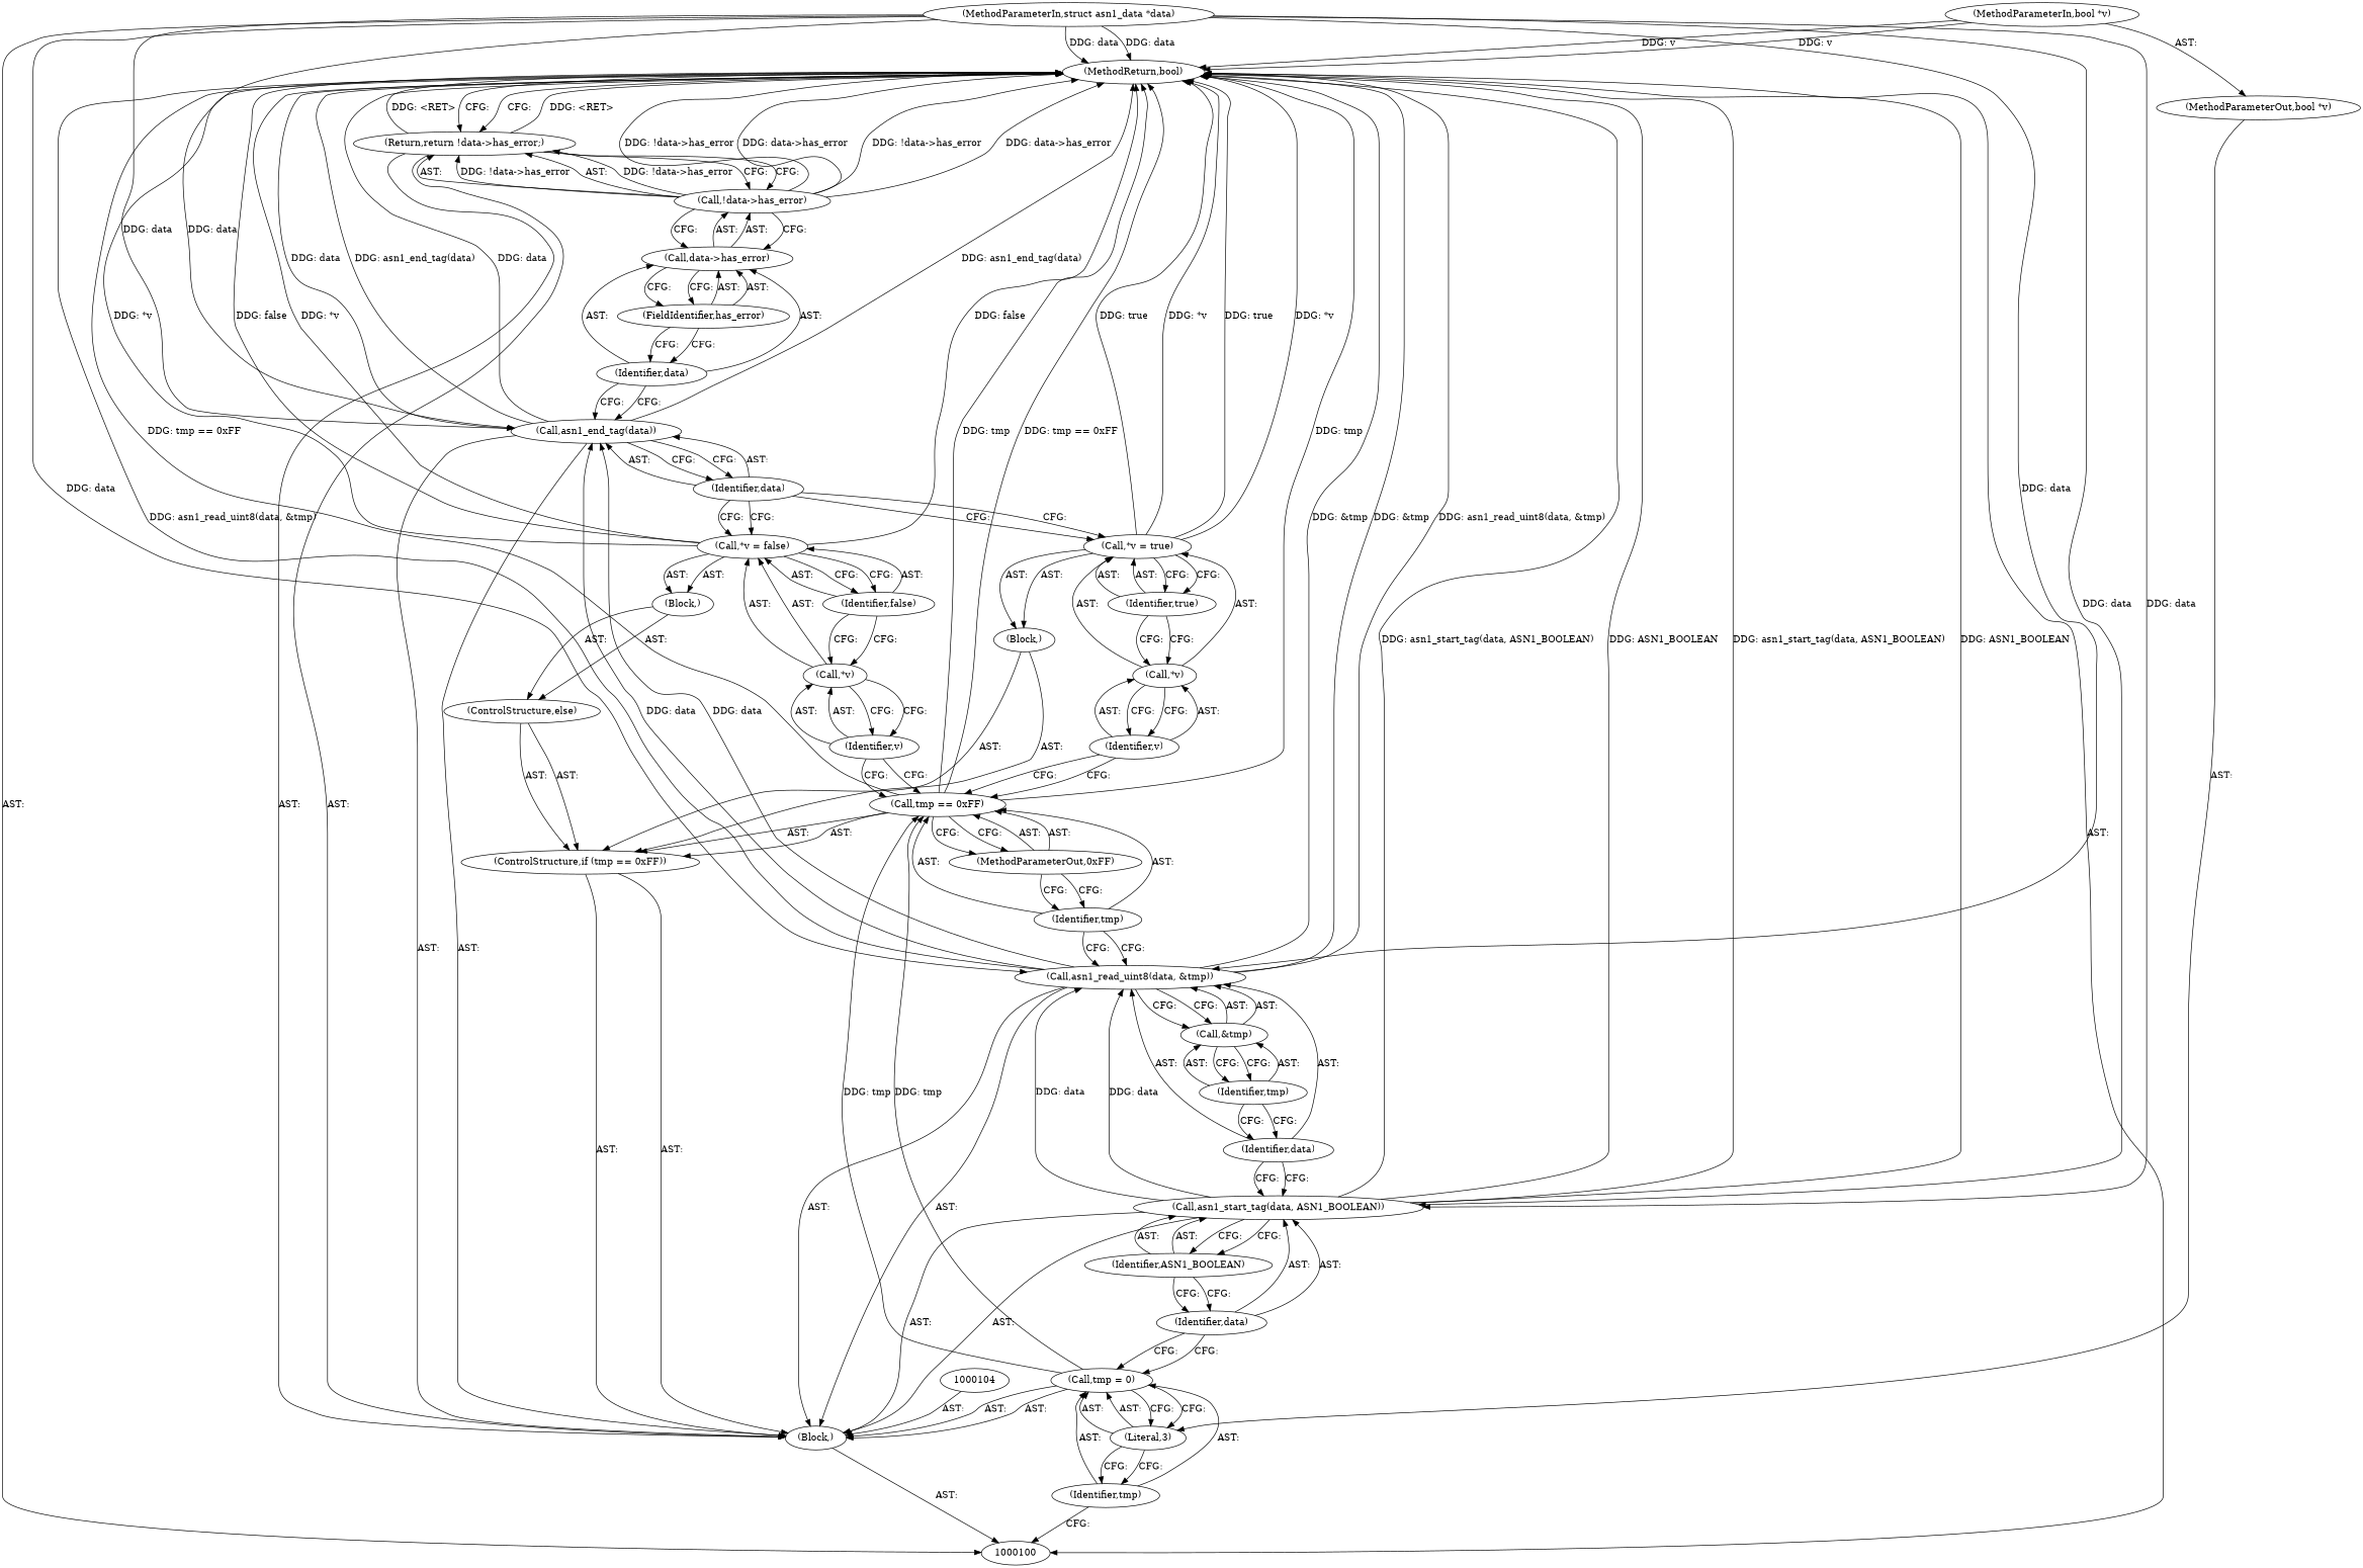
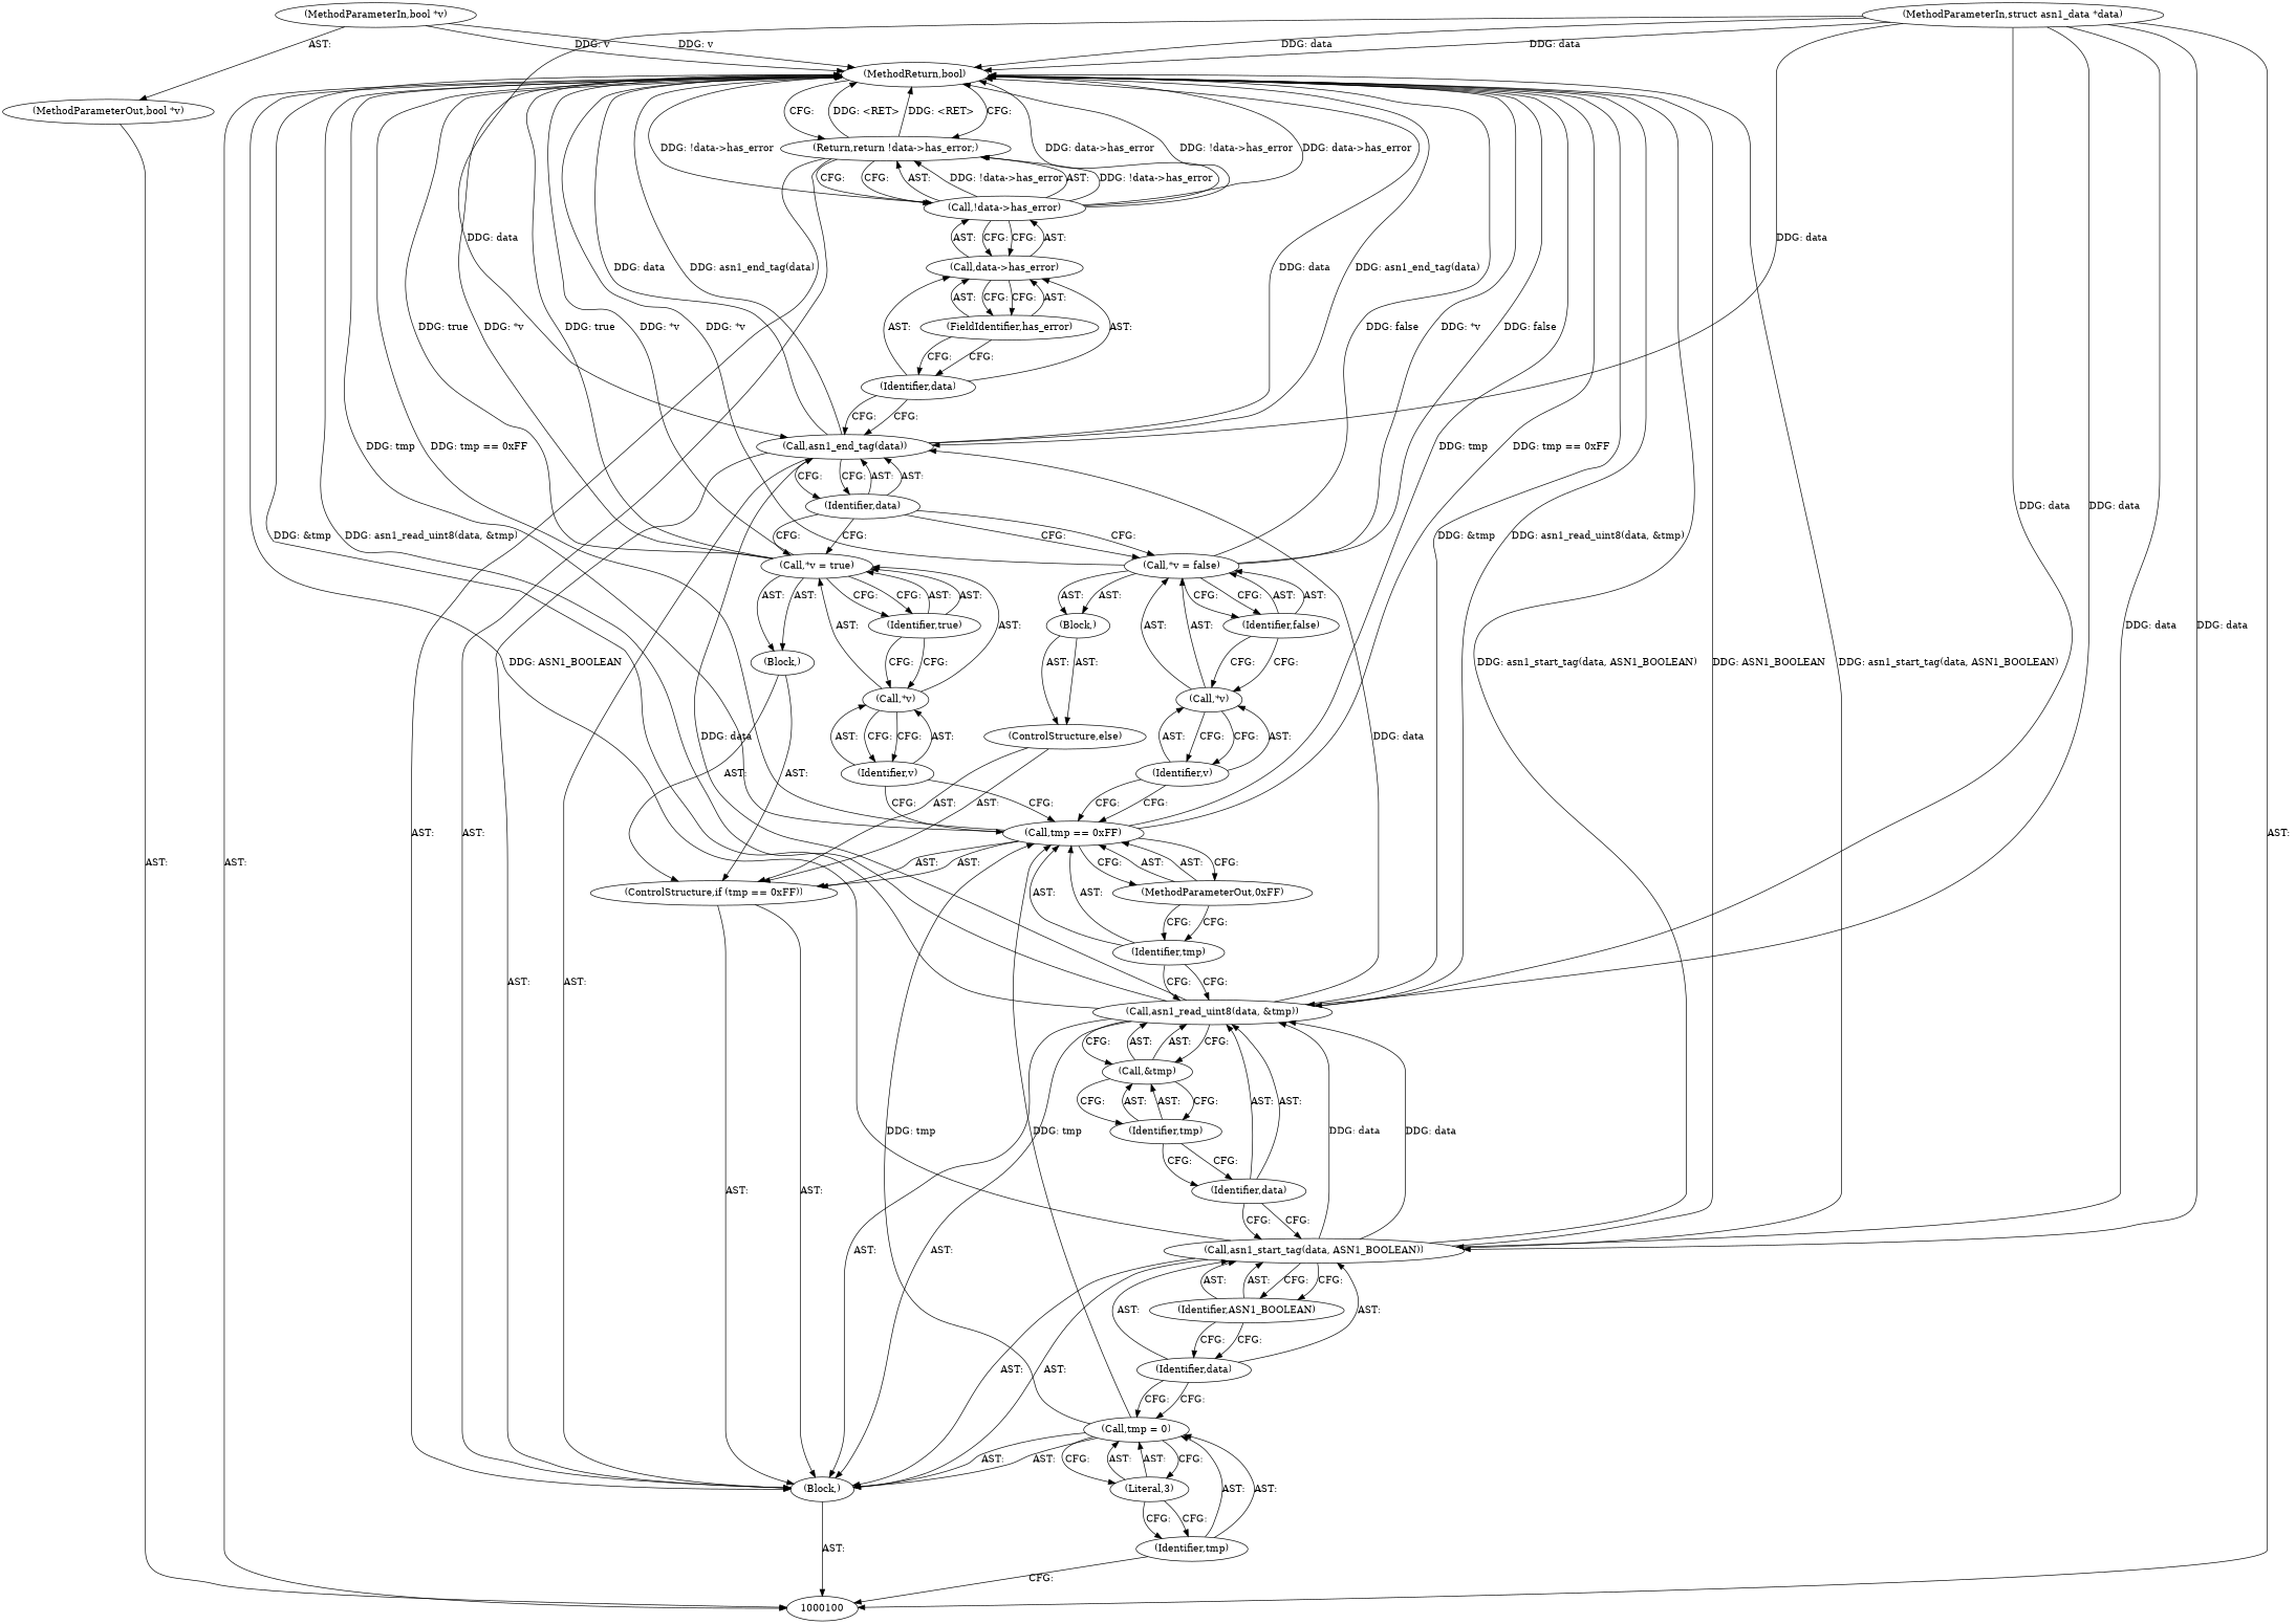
  digraph {
    n1 [label="(MethodReturn,bool)"]
    n2 [label="(Return,return !data->has_error;)"]
    1000100
    n4 [label="(Block,)"]
    n5 [label="(Call,!data->has_error)"]
    n6 [label="(MethodParameterIn,struct asn1_data *data)"]
    n7 [label="(Call,asn1_end_tag(data))"]
    n8 [label="(Call,asn1_start_tag(data, ASN1_BOOLEAN))"]
    n9 [label="(Call,asn1_read_uint8(data, &tmp))"]
    n10 [label="(Identifier,data)"]
    n11 [label="(Identifier,ASN1_BOOLEAN)"]
    n12 [label="(Call,&tmp)"]
    n13 [label="(MethodParameterIn,bool *v)"]
    n14 [label="(MethodParameterOut,bool *v)"]
    n15 [label="(Call,*v = true)"]
    n16 [label="(Call,*v = false)"]
    n17 [label="(Block,)"]
    n18 [label="(Identifier,true)"]
    n19 [label="(Block,)"]
    n20 [label="(Identifier,false)"]
    n21 [label="(Call,data->has_error)"]
    n22 [label="(FieldIdentifier,has_error)"]
    n23 [label="(Identifier,data)"]
    n24 [label="(Call,tmp = 0)"]
    n25 [label="(Literal,3)"]
    n26 [label="(Call,tmp == 0xFF)"]
    n27 [label="(Identifier,tmp)"]
    n28 [label="(MethodParameterOut,0xFF)"]
    n29 [label="(ControlStructure,if (tmp == 0xFF))"]
    n30 [label="(Identifier,data)"]
    n31 [label="(Identifier,data)"]
    n32 [label="(Identifier,tmp)"]
    n33 [label="(Identifier,tmp)"]
    n34 [label="(Call,*v)"]
    n35 [label="(Identifier,v)"]
    n36 [label="(ControlStructure,else)"]
    n37 [label="(Call,*v)"]
    n38 [label="(Identifier,v)"]
-   1000104
    n1 -> n2 [label="CFG: "]
    n1 -> n2 [label="CFG: "]
    n1 -> 1000100 [label="AST: "]
    n2 -> n1 [label="DDG: <RET>"]
    n2 -> n1 [label="DDG: <RET>"]
    n2 -> n4 [label="AST: "]
    n2 -> n4 [label="AST: "]
    n2 -> n5 [label="CFG: "]
    n2 -> n5 [label="CFG: "]
    n4 -> 1000100 [label="AST: "]
    n5 -> n1 [label="DDG: data->has_error"]
    n5 -> n1 [label="DDG: !data->has_error"]
    n5 -> n1 [label="DDG: data->has_error"]
    n5 -> n1 [label="DDG: !data->has_error"]
    n5 -> n2 [label="AST: "]
    n5 -> n2 [label="DDG: !data->has_error"]
    n5 -> n2 [label="AST: "]
    n5 -> n2 [label="DDG: !data->has_error"]
    n5 -> n21 [label="CFG: "]
    n5 -> n21 [label="CFG: "]
    n6 -> n1 [label="DDG: data"]
    n6 -> n1 [label="DDG: data"]
    n6 -> 1000100 [label="AST: "]
    n6 -> n7 [label="DDG: data"]
    n6 -> n7 [label="DDG: data"]
    n6 -> n8 [label="DDG: data"]
    n6 -> n8 [label="DDG: data"]
    n6 -> n9 [label="DDG: data"]
    n6 -> n9 [label="DDG: data"]
    n7 -> n1 [label="DDG: data"]
    n7 -> n1 [label="DDG: asn1_end_tag(data)"]
    n7 -> n1 [label="DDG: data"]
    n7 -> n1 [label="DDG: asn1_end_tag(data)"]
    n7 -> n4 [label="AST: "]
    n7 -> n4 [label="AST: "]
    n7 -> n10 [label="CFG: "]
    n7 -> n10 [label="CFG: "]
    n8 -> n1 [label="DDG: asn1_start_tag(data, ASN1_BOOLEAN)"]
    n8 -> n1 [label="DDG: ASN1_BOOLEAN"]
    n8 -> n1 [label="DDG: asn1_start_tag(data, ASN1_BOOLEAN)"]
    n8 -> n1 [label="DDG: ASN1_BOOLEAN"]
    n8 -> n4 [label="AST: "]
    n8 -> n4 [label="AST: "]
    n8 -> n9 [label="DDG: data"]
    n8 -> n9 [label="DDG: data"]
    n8 -> n11 [label="CFG: "]
    n8 -> n11 [label="CFG: "]
    n9 -> n1 [label="DDG: &tmp"]
    n9 -> n1 [label="DDG: asn1_read_uint8(data, &tmp)"]
    n9 -> n1 [label="DDG: &tmp"]
    n9 -> n1 [label="DDG: asn1_read_uint8(data, &tmp)"]
    n9 -> n4 [label="AST: "]
    n9 -> n4 [label="AST: "]
    n9 -> n7 [label="DDG: data"]
    n9 -> n7 [label="DDG: data"]
    n9 -> n12 [label="CFG: "]
    n9 -> n12 [label="CFG: "]
    n10 -> n7 [label="AST: "]
    n10 -> n7 [label="AST: "]
    n10 -> n15 [label="CFG: "]
    n10 -> n15 [label="CFG: "]
    n10 -> n16 [label="CFG: "]
    n10 -> n16 [label="CFG: "]
    n11 -> n8 [label="AST: "]
    n11 -> n8 [label="AST: "]
    n11 -> n30 [label="CFG: "]
    n11 -> n30 [label="CFG: "]
    n12 -> n9 [label="AST: "]
    n12 -> n9 [label="AST: "]
    n12 -> n32 [label="CFG: "]
    n12 -> n32 [label="CFG: "]
    n13 -> n1 [label="DDG: v"]
    n13 -> n1 [label="DDG: v"]
    n13 -> n14 [label="AST: "]
-   n14 -> n25 [label="AST: "]
+   n14 -> 1000100 [label="AST: "]
    n15 -> n1 [label="DDG: true"]
    n15 -> n1 [label="DDG: *v"]
    n15 -> n1 [label="DDG: true"]
    n15 -> n1 [label="DDG: *v"]
    n15 -> n17 [label="AST: "]
    n15 -> n17 [label="AST: "]
    n15 -> n18 [label="CFG: "]
    n15 -> n18 [label="CFG: "]
    n16 -> n1 [label="DDG: *v"]
    n16 -> n1 [label="DDG: false"]
    n16 -> n1 [label="DDG: *v"]
    n16 -> n1 [label="DDG: false"]
    n16 -> n19 [label="AST: "]
    n16 -> n19 [label="AST: "]
    n16 -> n20 [label="CFG: "]
    n16 -> n20 [label="CFG: "]
    n17 -> n29 [label="AST: "]
    n17 -> n29 [label="AST: "]
    n18 -> n15 [label="AST: "]
    n18 -> n15 [label="AST: "]
    n18 -> n34 [label="CFG: "]
    n18 -> n34 [label="CFG: "]
    n19 -> n36 [label="AST: "]
    n19 -> n36 [label="AST: "]
    n20 -> n16 [label="AST: "]
    n20 -> n16 [label="AST: "]
    n20 -> n37 [label="CFG: "]
    n20 -> n37 [label="CFG: "]
    n21 -> n5 [label="AST: "]
    n21 -> n5 [label="AST: "]
    n21 -> n22 [label="CFG: "]
    n21 -> n22 [label="CFG: "]
    n22 -> n21 [label="AST: "]
    n22 -> n21 [label="AST: "]
    n22 -> n23 [label="CFG: "]
    n22 -> n23 [label="CFG: "]
    n23 -> n7 [label="CFG: "]
    n23 -> n7 [label="CFG: "]
    n23 -> n21 [label="AST: "]
    n23 -> n21 [label="AST: "]
    n24 -> n4 [label="AST: "]
    n24 -> n4 [label="AST: "]
    n24 -> n25 [label="CFG: "]
    n24 -> n25 [label="CFG: "]
    n24 -> n26 [label="DDG: tmp"]
    n24 -> n26 [label="DDG: tmp"]
    n25 -> n24 [label="AST: "]
    n25 -> n24 [label="AST: "]
    n25 -> n27 [label="CFG: "]
    n25 -> n27 [label="CFG: "]
    n26 -> n1 [label="DDG: tmp"]
    n26 -> n1 [label="DDG: tmp == 0xFF"]
    n26 -> n1 [label="DDG: tmp"]
    n26 -> n1 [label="DDG: tmp == 0xFF"]
    n26 -> n28 [label="CFG: "]
    n26 -> n28 [label="CFG: "]
    n26 -> n29 [label="AST: "]
    n26 -> n29 [label="AST: "]
    n27 -> 1000100 [label="CFG: "]
    n27 -> n24 [label="AST: "]
    n27 -> n24 [label="AST: "]
    n28 -> n26 [label="AST: "]
    n28 -> n26 [label="AST: "]
    n28 -> n33 [label="CFG: "]
    n28 -> n33 [label="CFG: "]
    n29 -> n4 [label="AST: "]
    n29 -> n4 [label="AST: "]
    n30 -> n8 [label="AST: "]
    n30 -> n8 [label="AST: "]
    n30 -> n24 [label="CFG: "]
    n30 -> n24 [label="CFG: "]
    n31 -> n8 [label="CFG: "]
    n31 -> n8 [label="CFG: "]
    n31 -> n9 [label="AST: "]
    n31 -> n9 [label="AST: "]
    n32 -> n12 [label="AST: "]
    n32 -> n12 [label="AST: "]
    n32 -> n31 [label="CFG: "]
    n32 -> n31 [label="CFG: "]
    n33 -> n9 [label="CFG: "]
    n33 -> n9 [label="CFG: "]
    n33 -> n26 [label="AST: "]
    n33 -> n26 [label="AST: "]
    n34 -> n15 [label="AST: "]
    n34 -> n15 [label="AST: "]
    n34 -> n35 [label="CFG: "]
    n34 -> n35 [label="CFG: "]
    n35 -> n26 [label="CFG: "]
    n35 -> n26 [label="CFG: "]
    n35 -> n34 [label="AST: "]
    n35 -> n34 [label="AST: "]
    n36 -> n29 [label="AST: "]
    n36 -> n29 [label="AST: "]
    n37 -> n16 [label="AST: "]
    n37 -> n16 [label="AST: "]
    n37 -> n38 [label="CFG: "]
    n37 -> n38 [label="CFG: "]
    n38 -> n26 [label="CFG: "]
    n38 -> n26 [label="CFG: "]
    n38 -> n37 [label="AST: "]
    n38 -> n37 [label="AST: "]
-   1000104 -> n4 [label="AST: "]
  }
